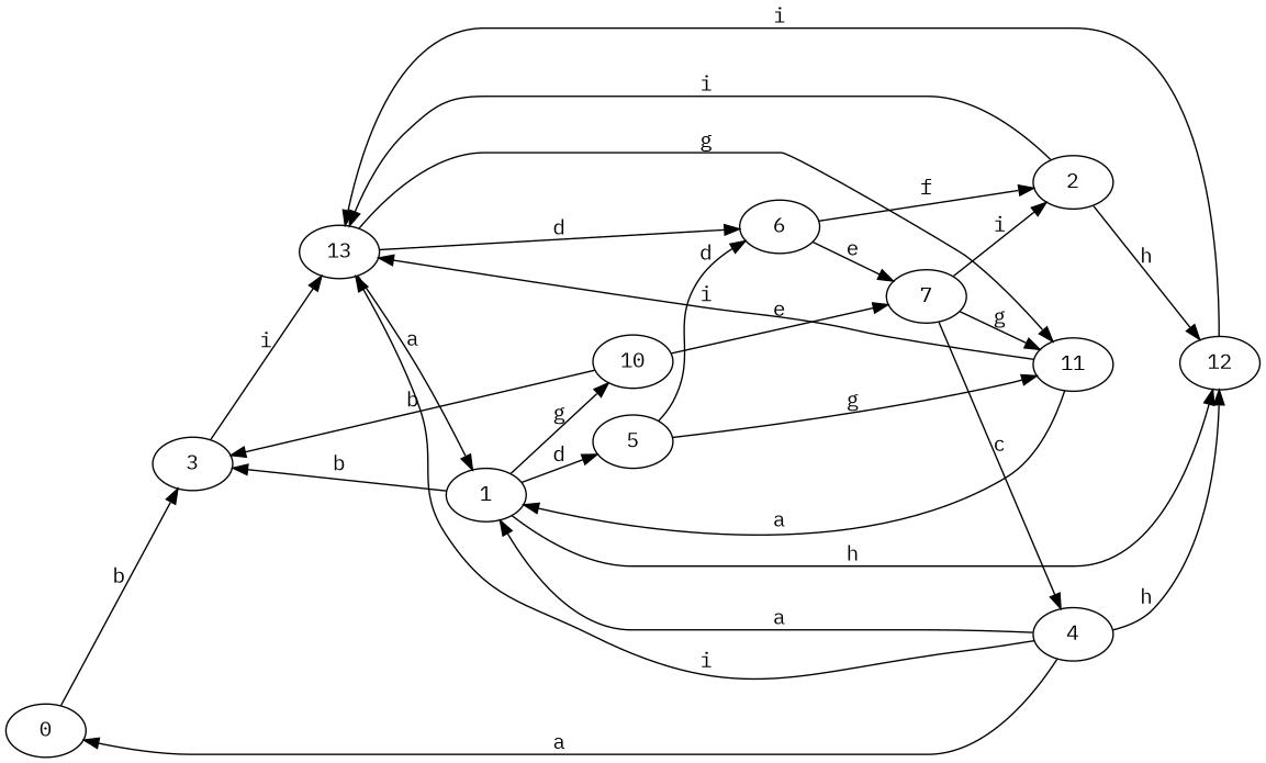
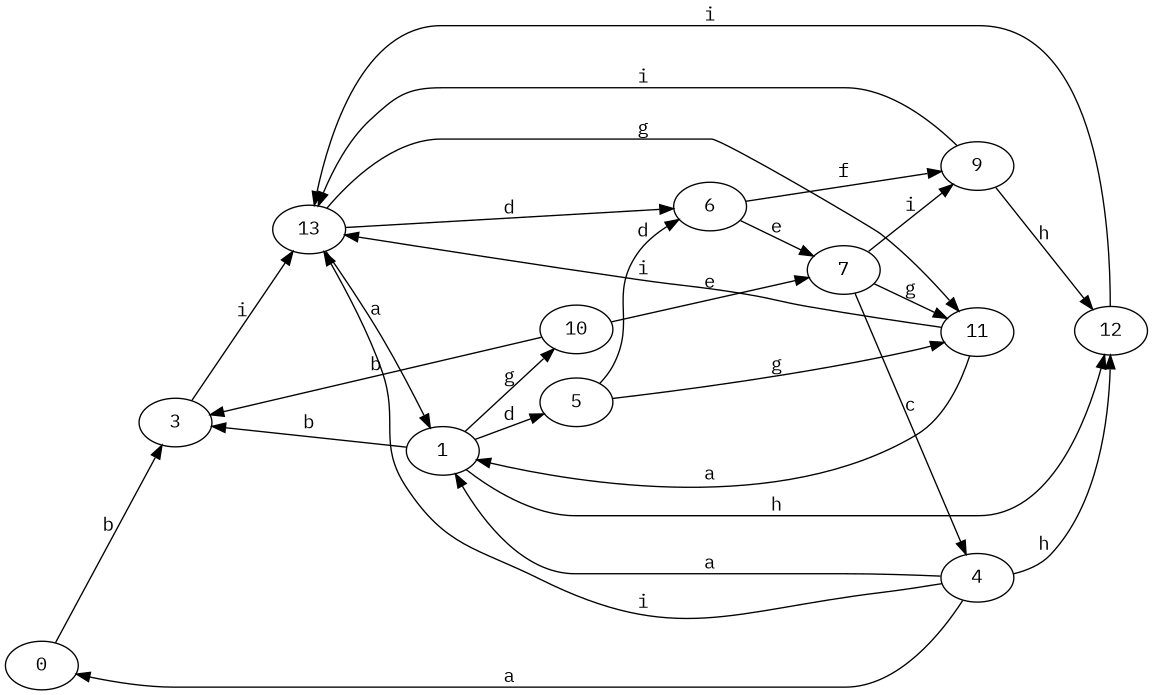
  strict digraph {
    fontname="IBM Plex Mono"
    rankdir=LR
    node [fontname="IBM Plex Mono"]
    edge [fontname="IBM Plex Mono"]
    0
    3
    13
    1
    5
    10
    12
    6
    11
    7
    4
-   9 [label=2]
+   9
    0 -> 3 [label=b]
    3 -> 13 [label=i]
    13 -> 1 [label=a]
    13 -> 6 [label=d]
    13 -> 11 [label=g]
    1 -> 3 [label=b]
    1 -> 5 [label=d]
    1 -> 10 [label=g]
    1 -> 12 [label=h]
    5 -> 6 [label=d]
    5 -> 11 [label=g]
    10 -> 3 [label=b]
    10 -> 7 [label=e]
    12 -> 13 [label=i]
    6 -> 7 [label=e]
    6 -> 9 [label=f]
    11 -> 13 [label=i]
    11 -> 1 [label=a]
    7 -> 11 [label=g]
    7 -> 4 [label=c]
    7 -> 9 [label=i]
    4 -> 0 [label=a]
    4 -> 13 [label=i]
    4 -> 1 [label=a]
    4 -> 12 [label=h]
    9 -> 13 [label=i]
    9 -> 12 [label=h]
  }
